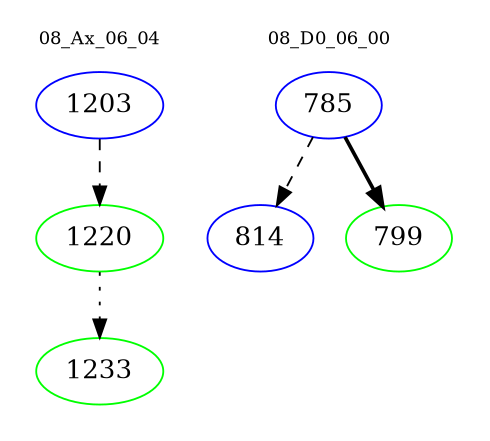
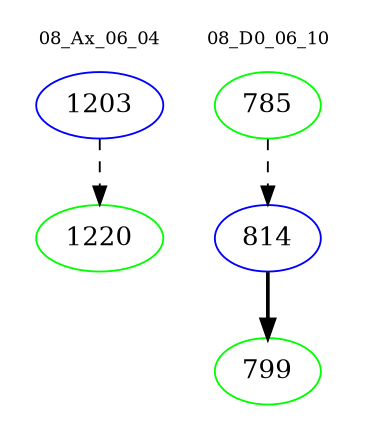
  digraph {
    node [color=green]
    edge [color=black style=dashed]
    n1 [label=1220]
    n2 [color=blue label=1203]
-   n3 [label=1233]
-   n4 [color=blue label=785]
+   n4 [label=785]
    n5 [color=blue label=814]
    n6 [label=799]
    subgraph cluster_1 {
      color=white
      fontsize=10
      label="08_Ax_06_04"
      n1
      n2
-     n3
    }
    subgraph cluster_2 {
      color=white
      fontsize=10
-     label="08_D0_06_00"
+     label="08_D0_06_10"
      n4
      n5
      n6
    }
-   n1 -> n3 [style=dotted]
    n2 -> n1
    n4 -> n5
-   n4 -> n6 [style=bold]
+   n5 -> n6 [style=bold]
  }
